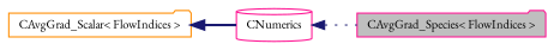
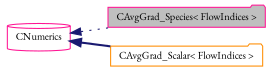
  digraph {
    fontname="EB Garamond"
    rankdir=LR
    node [color=deeppink fillcolor=white fontname="EB Garamond" fontsize=10 shape=folder style=filled]
    edge [color=midnightblue dir=back fontname="EB Garamond" fontsize=10 labelfontname=Helvetica labelfontsize=10]
    n1 [fillcolor=grey75 fontcolor=black height=0.2 label="CAvgGrad_Species\< FlowIndices \>" width=0.4]
    n2 [color=darkorange height=0.2 label="CAvgGrad_Scalar\< FlowIndices \>" width=0.4]
    n3 [height=0.2 label=CNumerics shape=cylinder width=0.4]
    n3 -> n1 [style=dotted]
-   n2 -> n3 [style=bold]
+   n3 -> n2 [style=bold]
  }
